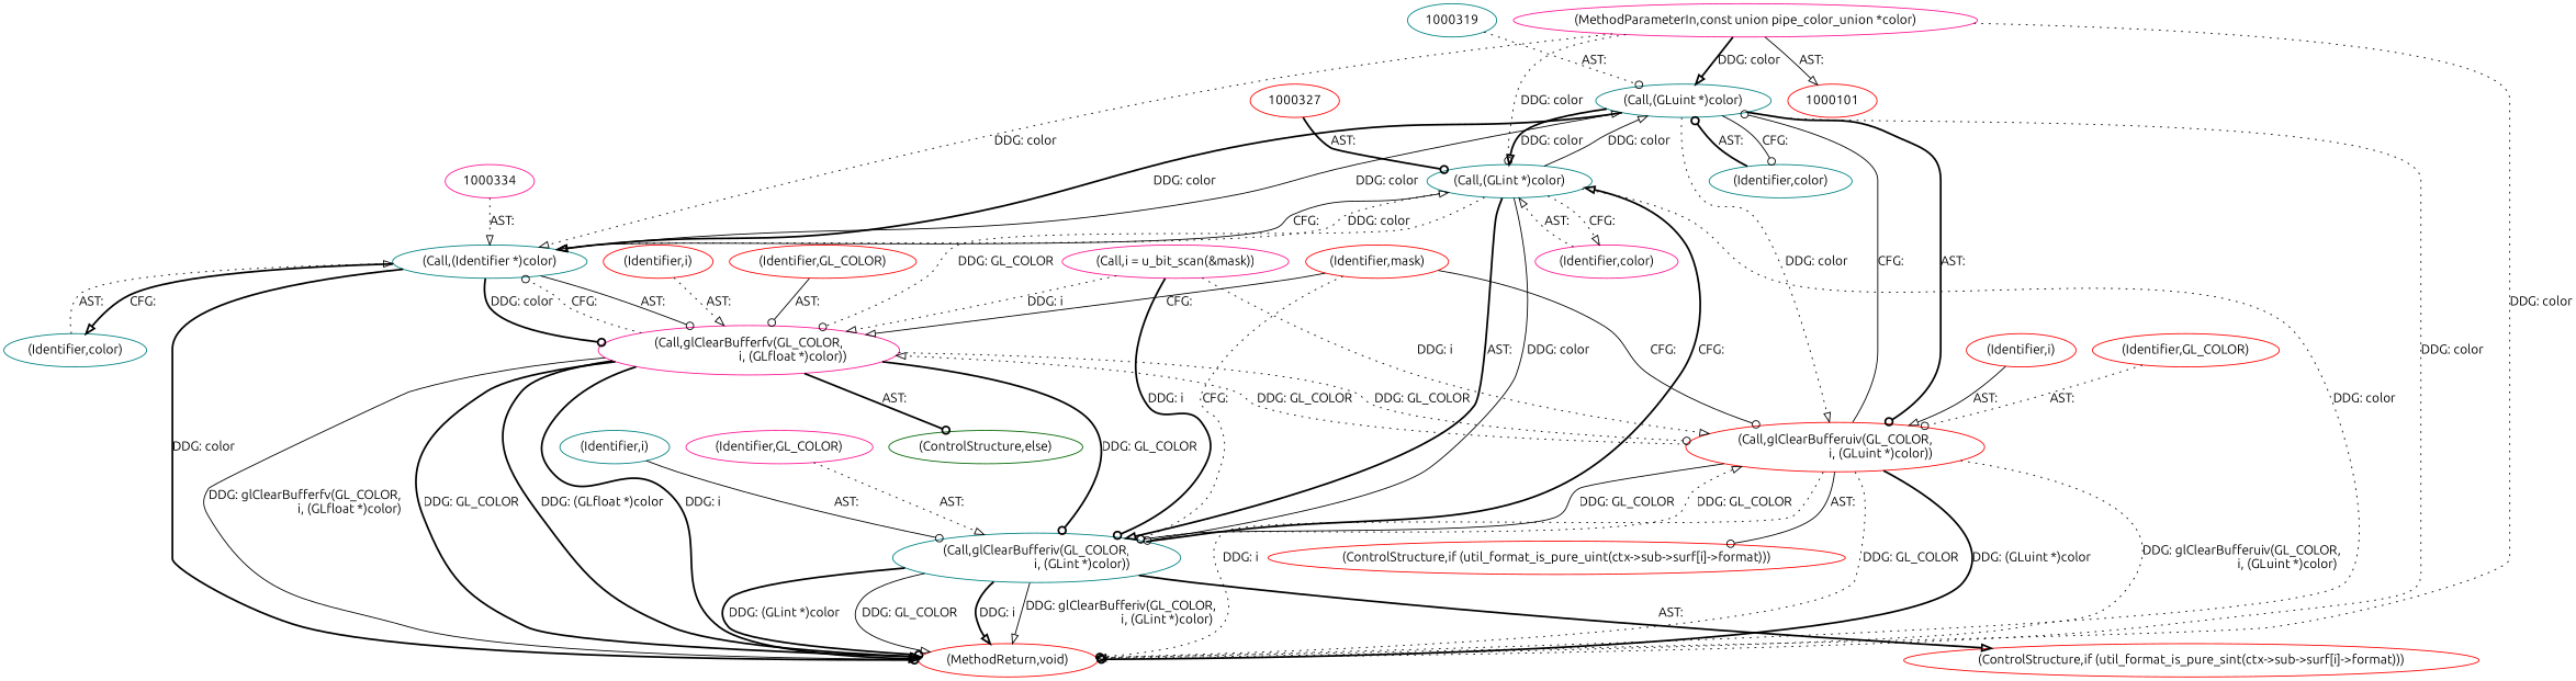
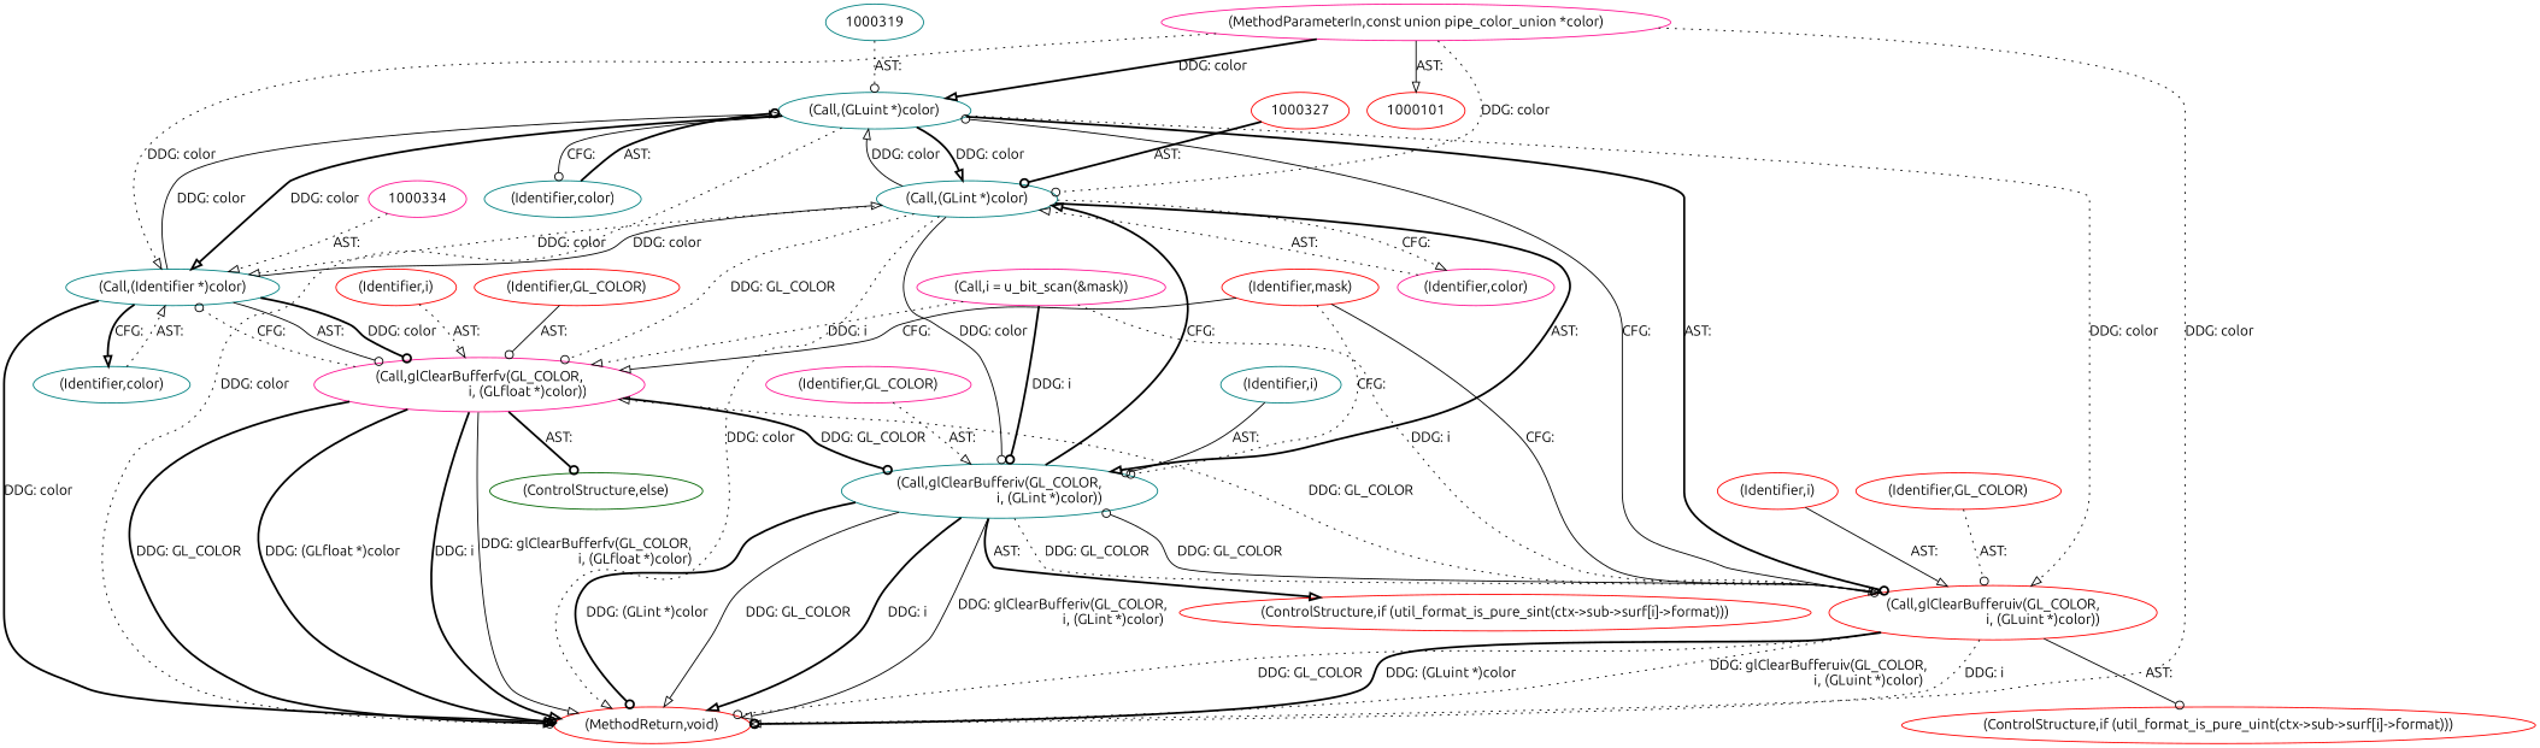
  digraph {
    fontname=Ubuntu
    node [color=red fontname=Ubuntu]
    edge [arrowhead=onormal fontname=Ubuntu style=dotted]
    n1 [color=deeppink label="(MethodParameterIn,const union pipe_color_union *color)"]
    n2 [color=teal label="(Call,(GLuint *)color)"]
    n3 [color=teal label="(Call,(GLint *)color)"]
    n4 [color=teal label="(Call,(Identifier *)color)"]
    n5 [label="(MethodReturn,void)"]
    1000101
    n7 [label="(Call,glClearBufferuiv(GL_COLOR,\n                                 i, (GLuint *)color))"]
    n8 [color=teal label="(Identifier,color)"]
    n9 [color=teal label="(Call,glClearBufferiv(GL_COLOR,\n                                 i, (GLint *)color))"]
    n10 [color=deeppink label="(Call,glClearBufferfv(GL_COLOR,\n                                i, (GLfloat *)color))"]
    n11 [color=deeppink label="(Identifier,color)"]
    n12 [color=teal label="(Identifier,color)"]
    n13 [label="(ControlStructure,if (util_format_is_pure_uint(ctx->sub->surf[i]->format)))"]
    n14 [label="(ControlStructure,if (util_format_is_pure_sint(ctx->sub->surf[i]->format)))"]
    n15 [color=darkgreen label="(ControlStructure,else)"]
    n16 [color=deeppink label="(Call,i = u_bit_scan(&mask))"]
    n17 [label="(Identifier,i)"]
    n18 [label="(Identifier,i)"]
    n19 [color=teal label="(Identifier,i)"]
    n20 [color=deeppink label="(Identifier,GL_COLOR)"]
    n21 [label="(Identifier,mask)"]
    n22 [label="(Identifier,GL_COLOR)"]
    n23 [label="(Identifier,GL_COLOR)"]
    n24 [color=teal label=1000319]
    1000327
    1000334 [color=deeppink]
    n1 -> n2 [label="DDG: color" style=bold]
    n1 -> n3 [arrowhead=odot label="DDG: color"]
    n1 -> n4 [label="DDG: color"]
    n1 -> n5 [arrowhead=odot label="DDG: color"]
    n1 -> 1000101 [label="AST: " style=solid]
    n2 -> n3 [label="DDG: color" style=bold]
    n2 -> n4 [label="DDG: color" style=bold]
    n2 -> n5 [arrowhead=odot label="DDG: color"]
    n2 -> n7 [arrowhead=odot label="AST: " style=bold]
    n2 -> n7 [label="DDG: color"]
    n2 -> n8 [arrowhead=odot label="CFG: " style=solid]
    n3 -> n2 [label="DDG: color" style=solid]
    n3 -> n4 [label="DDG: color"]
    n3 -> n5 [label="DDG: color"]
    n3 -> n9 [label="AST: " style=bold]
    n3 -> n9 [arrowhead=odot label="DDG: color" style=solid]
    n3 -> n10 [arrowhead=odot label="DDG: GL_COLOR"]
    n3 -> n11 [label="CFG: "]
    n4 -> n2 [label="DDG: color" style=solid]
-   n4 -> n3 [label="CFG: " style=solid]
+   n4 -> n3 [label="DDG: color" style=solid]
    n4 -> n5 [arrowhead=odot label="DDG: color" style=bold]
    n4 -> n10 [arrowhead=odot label="AST: " style=solid]
    n4 -> n10 [arrowhead=odot label="DDG: color" style=bold]
    n4 -> n12 [label="CFG: " style=bold]
    n7 -> n2 [arrowhead=odot label="CFG: " style=solid]
    n7 -> n5 [label="DDG: glClearBufferuiv(GL_COLOR,\n                                 i, (GLuint *)color)"]
    n7 -> n5 [arrowhead=odot label="DDG: i"]
    n7 -> n5 [arrowhead=odot label="DDG: GL_COLOR"]
    n7 -> n5 [arrowhead=odot label="DDG: (GLuint *)color" style=bold]
    n7 -> n9 [arrowhead=odot label="DDG: GL_COLOR" style=solid]
    n7 -> n10 [label="DDG: GL_COLOR"]
    n7 -> n13 [arrowhead=odot label="AST: " style=solid]
    n8 -> n2 [arrowhead=odot label="AST: " style=bold]
    n9 -> n3 [label="CFG: " style=bold]
    n9 -> n5 [arrowhead=odot label="DDG: (GLint *)color" style=bold]
    n9 -> n5 [label="DDG: GL_COLOR" style=solid]
    n9 -> n5 [label="DDG: i" style=bold]
    n9 -> n5 [label="DDG: glClearBufferiv(GL_COLOR,\n                                 i, (GLint *)color)" style=solid]
    n9 -> n7 [label="DDG: GL_COLOR"]
    n9 -> n14 [label="AST: " style=bold]
    n10 -> n4 [arrowhead=odot label="CFG: "]
    n10 -> n5 [label="DDG: glClearBufferfv(GL_COLOR,\n                                i, (GLfloat *)color)" style=solid]
    n10 -> n5 [label="DDG: GL_COLOR" style=bold]
    n10 -> n5 [label="DDG: (GLfloat *)color" style=bold]
    n10 -> n5 [label="DDG: i" style=bold]
-   n10 -> n7 [arrowhead=odot label="DDG: GL_COLOR"]
    n10 -> n9 [arrowhead=odot label="DDG: GL_COLOR" style=bold]
    n10 -> n15 [arrowhead=odot label="AST: " style=bold]
    n11 -> n3 [label="AST: "]
    n12 -> n4 [label="AST: "]
    n16 -> n7 [label="DDG: i"]
    n16 -> n9 [arrowhead=odot label="DDG: i" style=bold]
    n16 -> n10 [label="DDG: i"]
    n17 -> n10 [label="AST: "]
    n18 -> n7 [label="AST: " style=solid]
    n19 -> n9 [arrowhead=odot label="AST: " style=solid]
    n20 -> n9 [label="AST: "]
    n21 -> n7 [arrowhead=odot label="CFG: " style=solid]
    n21 -> n9 [arrowhead=odot label="CFG: "]
    n21 -> n10 [label="CFG: " style=solid]
    n22 -> n10 [arrowhead=odot label="AST: " style=solid]
    n23 -> n7 [arrowhead=odot label="AST: "]
    n24 -> n2 [arrowhead=odot label="AST: "]
    1000327 -> n3 [arrowhead=odot label="AST: " style=bold]
    1000334 -> n4 [label="AST: "]
  }
